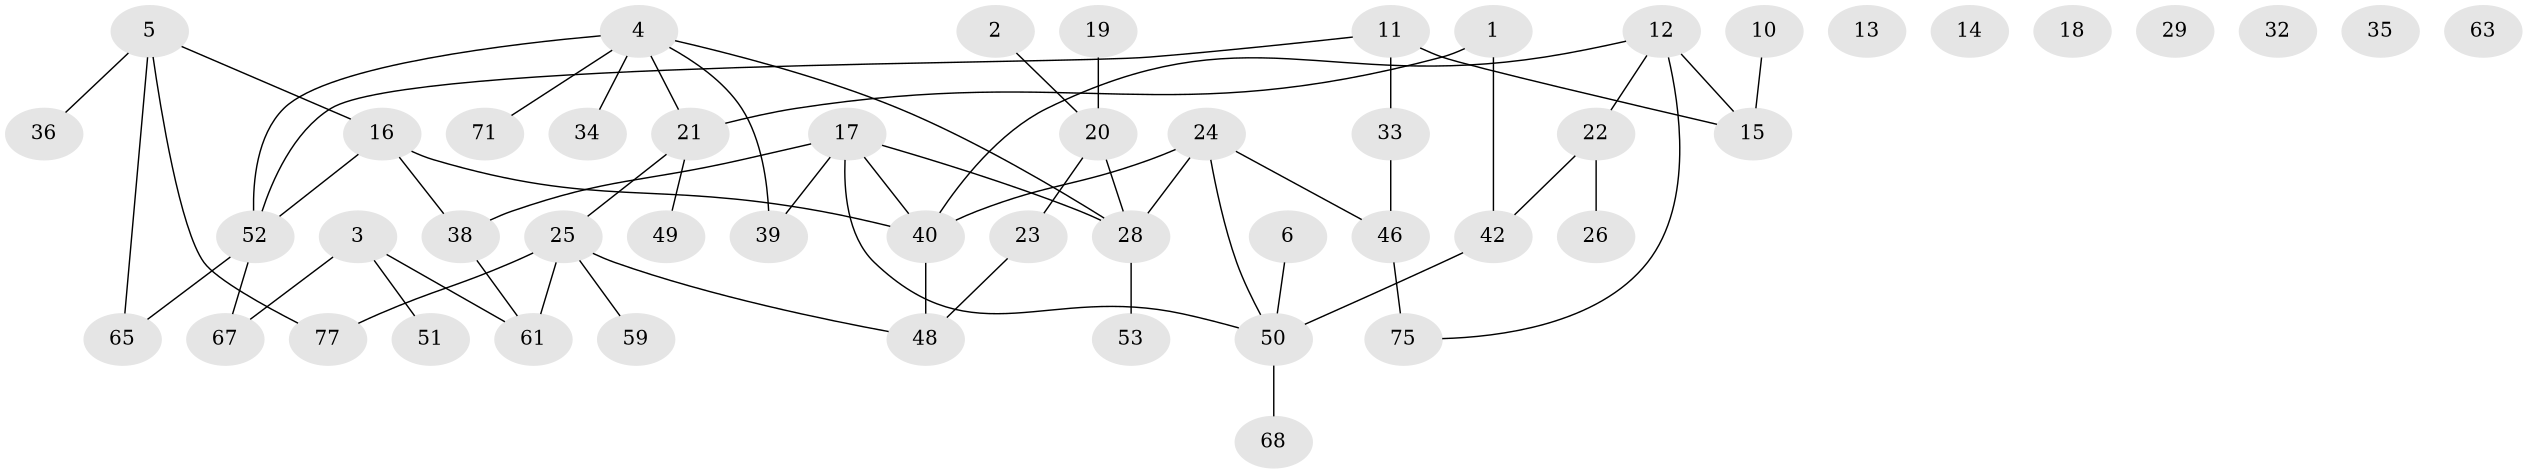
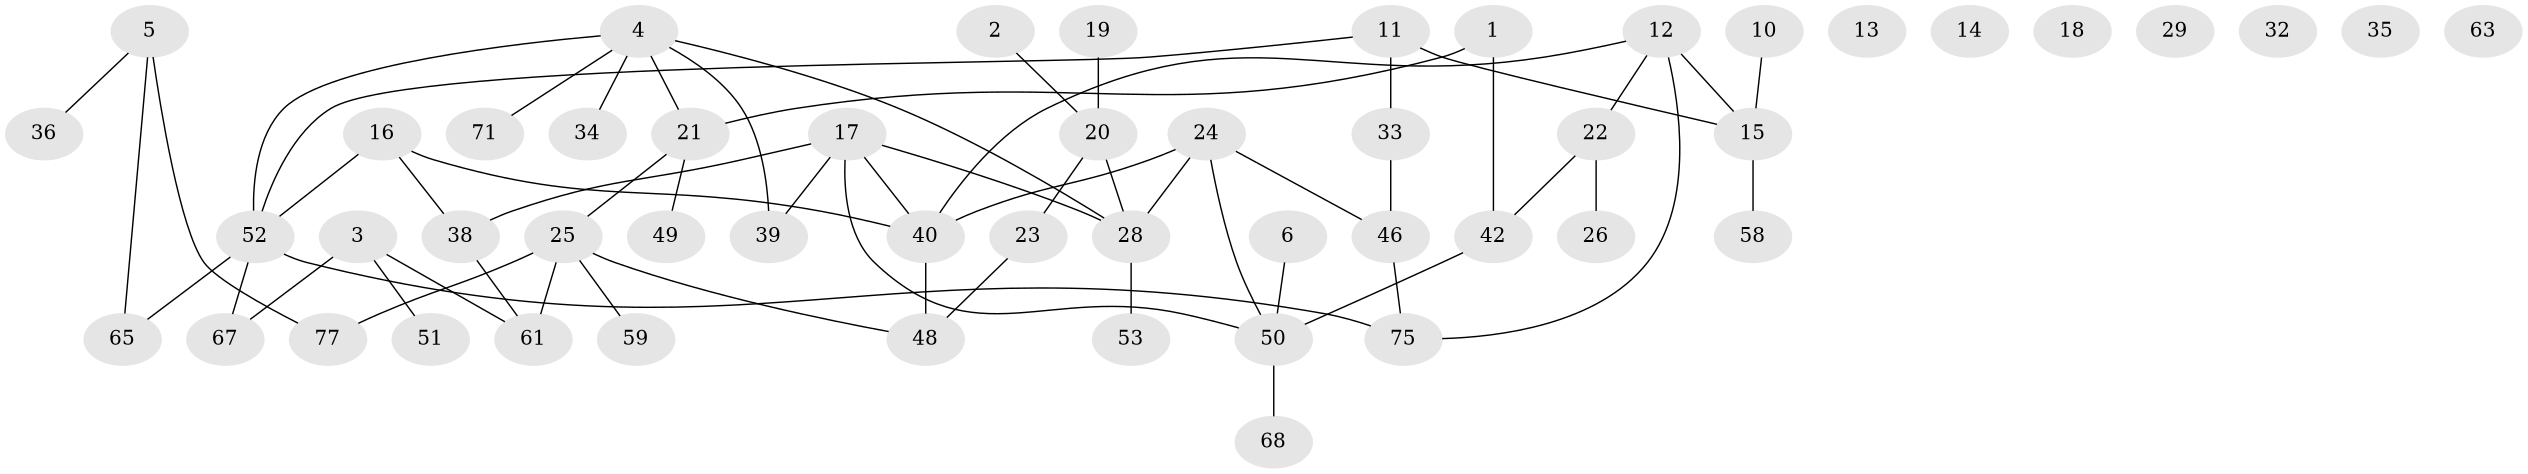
  graph {
    node [color=gray90 style=filled]
    1 [super="+7"]
    21 [super="+72"]
    42
    25 [super="+64"]
    49
    50 [super="+76"]
    20 [super="+54"]
    28 [super="+43"]
    23 [super="+30"]
    2
    61
    n12 [label=77 super="+74"]
    48 [super="+62"]
    59
    3 [super="+9"]
    51
    67
    4 [super="+37"]
    34
    39 [super="+66"]
    n21 [label=52 super="+69"]
    71
    53
    65
    75
    5 [super="+8"]
    16 [super="+60"]
    36
    40 [super="+73"]
    38 [super="+45"]
    68
    6
    15 [super="+70"]
+   58
    10
    11 [super="+27"]
    33
    46 [super="+47"]
    12 [super="+41"]
    22 [super="+31"]
    26
    13
    14
    17 [super="+44"]
    18
    19
    24 [super="+52"]
    29
    32 [super="+56"]
    35
    63
    1 -- 21
    1 -- 42
    21 -- 25
    21 -- 49
    42 -- 50
    25 -- 61
    25 -- n12
    25 -- 48
    25 -- 59
    50 -- 68
    20 -- 28
    20 -- 23
    28 -- 53
    23 -- 48
    2 -- 20
    3 -- 61
    3 -- 51
    3 -- 67
    4 -- 21
    4 -- 28
    4 -- 34
    4 -- 39
    4 -- n21
    4 -- 71
    n21 -- 67
    n21 -- 65
+   n21 -- 75
    5 -- n12
    5 -- 65
-   5 -- 16
    5 -- 36
    16 -- n21
    16 -- 40
    16 -- 38
    40 -- 48
    38 -- 61
    6 -- 50
+   15 -- 58
    10 -- 15
    11 -- n21
    11 -- 15
    11 -- 33
    33 -- 46
    46 -- 75
    12 -- 75 [weight=2]
    12 -- 40
    12 -- 15
    12 -- 22
    22 -- 42
    22 -- 26
    17 -- 50
    17 -- 28
    17 -- 39
    17 -- 40
    17 -- 38
    19 -- 20 [weight=2]
    24 -- 50
    24 -- 28
    24 -- 40
    24 -- 46
  }
